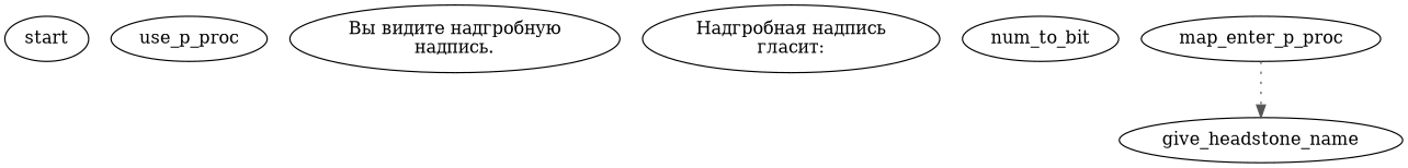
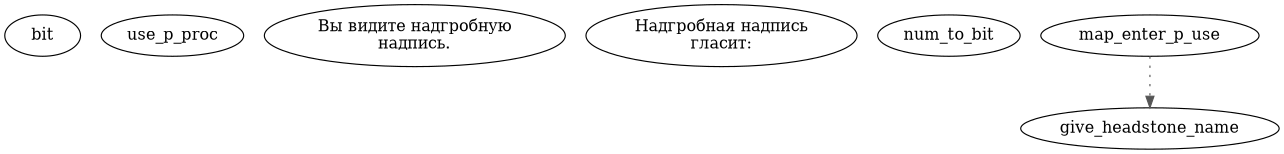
  digraph {
    node [color="#000000" fillcolor="#FFFFFF" style=filled]
-   start
+   start [label=bit]
    use_p_proc
    n3 [label="Вы видите надгробную\nнадпись."]
    n4 [label="Надгробная надпись\nгласит:"]
    num_to_bit
    give_headstone_name
-   map_enter_p_proc
+   map_enter_p_proc [label=map_enter_p_use]
    map_enter_p_proc -> give_headstone_name [color="#555555" style=dotted]
  }
